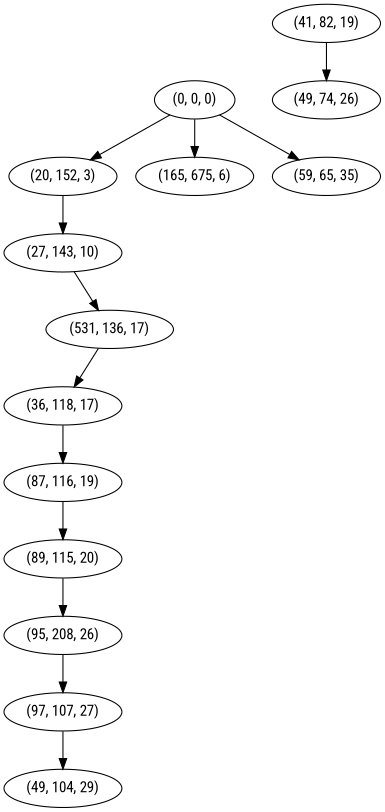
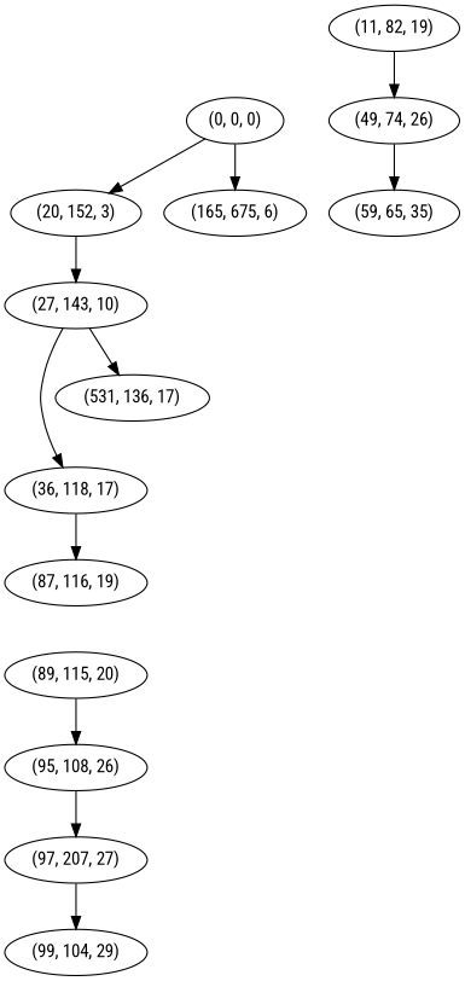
  digraph {
    fontname="Roboto Condensed"
    node [fontname="Roboto Condensed"]
    edge [fontname="Roboto Condensed"]
    "(0, 0, 0)"
    "(20, 152, 3)"
    n3 [label="(165, 675, 6)"]
    "(27, 143, 10)"
    "(36, 118, 17)"
    n6 [label="(531, 136, 17)"]
    "(87, 116, 19)"
-   "(41, 82, 19)"
+   "(41, 82, 19)" [label="(11, 82, 19)"]
    "(49, 74, 26)"
    "(89, 115, 20)"
    "(59, 65, 35)"
-   "(95, 108, 26)" [label="(95, 208, 26)"]
-   "(97, 107, 27)"
-   "(99, 104, 29)" [label="(49, 104, 29)"]
+   "(95, 108, 26)"
+   "(97, 107, 27)" [label="(97, 207, 27)"]
+   "(99, 104, 29)"
    "(0, 0, 0)" -> "(20, 152, 3)"
    "(0, 0, 0)" -> n3
    "(20, 152, 3)" -> "(27, 143, 10)"
-   n6 -> "(36, 118, 17)"
+   "(27, 143, 10)" -> "(36, 118, 17)"
    "(27, 143, 10)" -> n6
    "(36, 118, 17)" -> "(87, 116, 19)"
-   "(87, 116, 19)" -> "(89, 115, 20)"
    "(41, 82, 19)" -> "(49, 74, 26)"
-   "(0, 0, 0)" -> "(59, 65, 35)"
+   "(49, 74, 26)" -> "(59, 65, 35)"
    "(89, 115, 20)" -> "(95, 108, 26)"
    "(95, 108, 26)" -> "(97, 107, 27)"
    "(97, 107, 27)" -> "(99, 104, 29)"
  }
